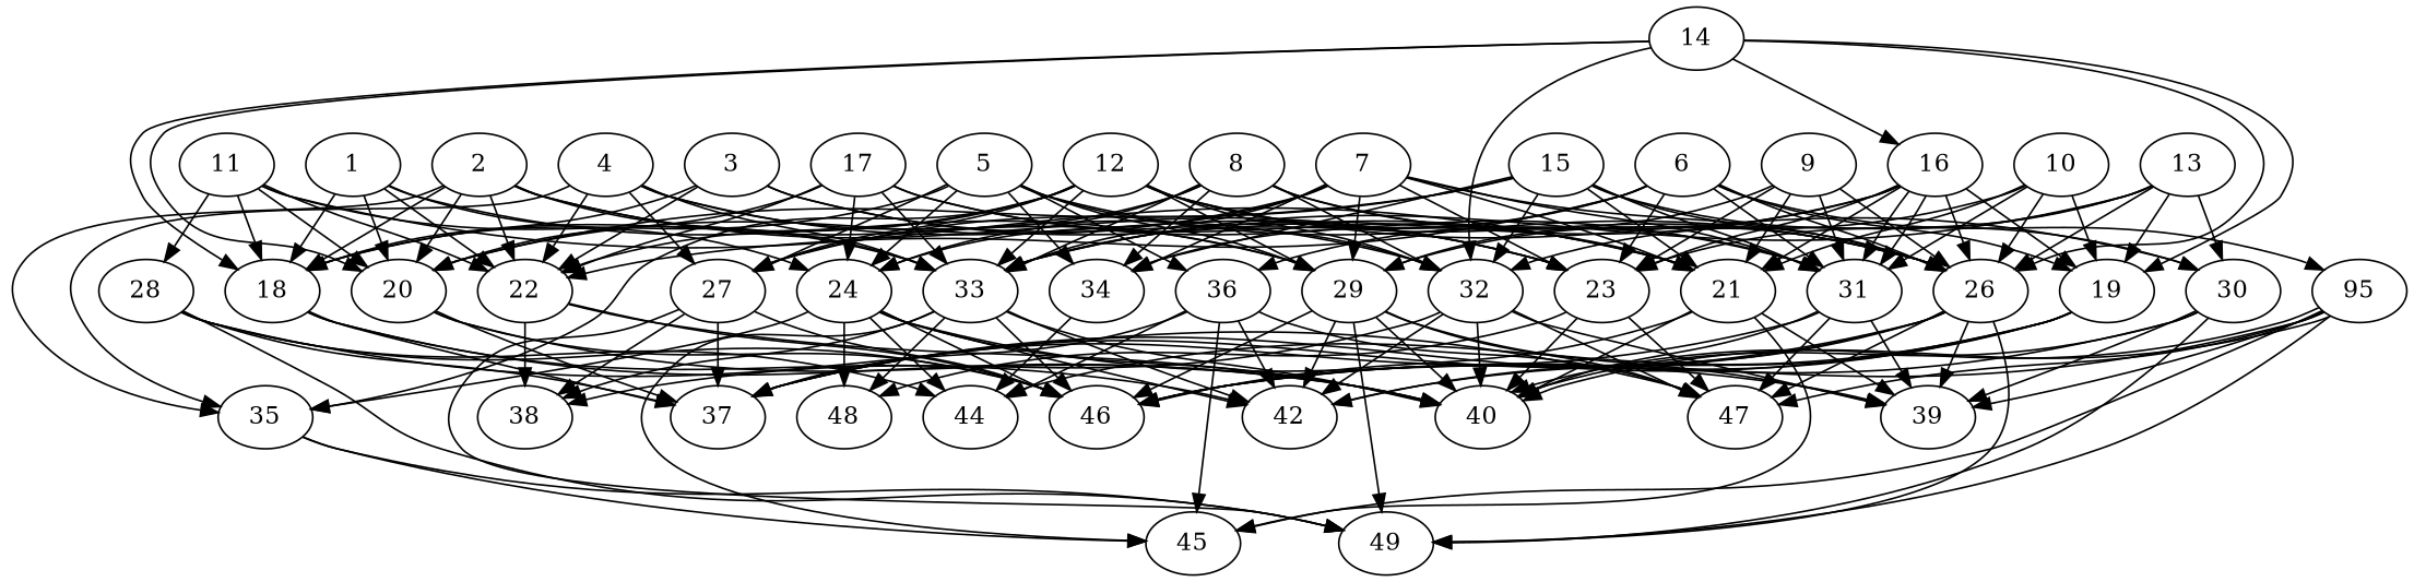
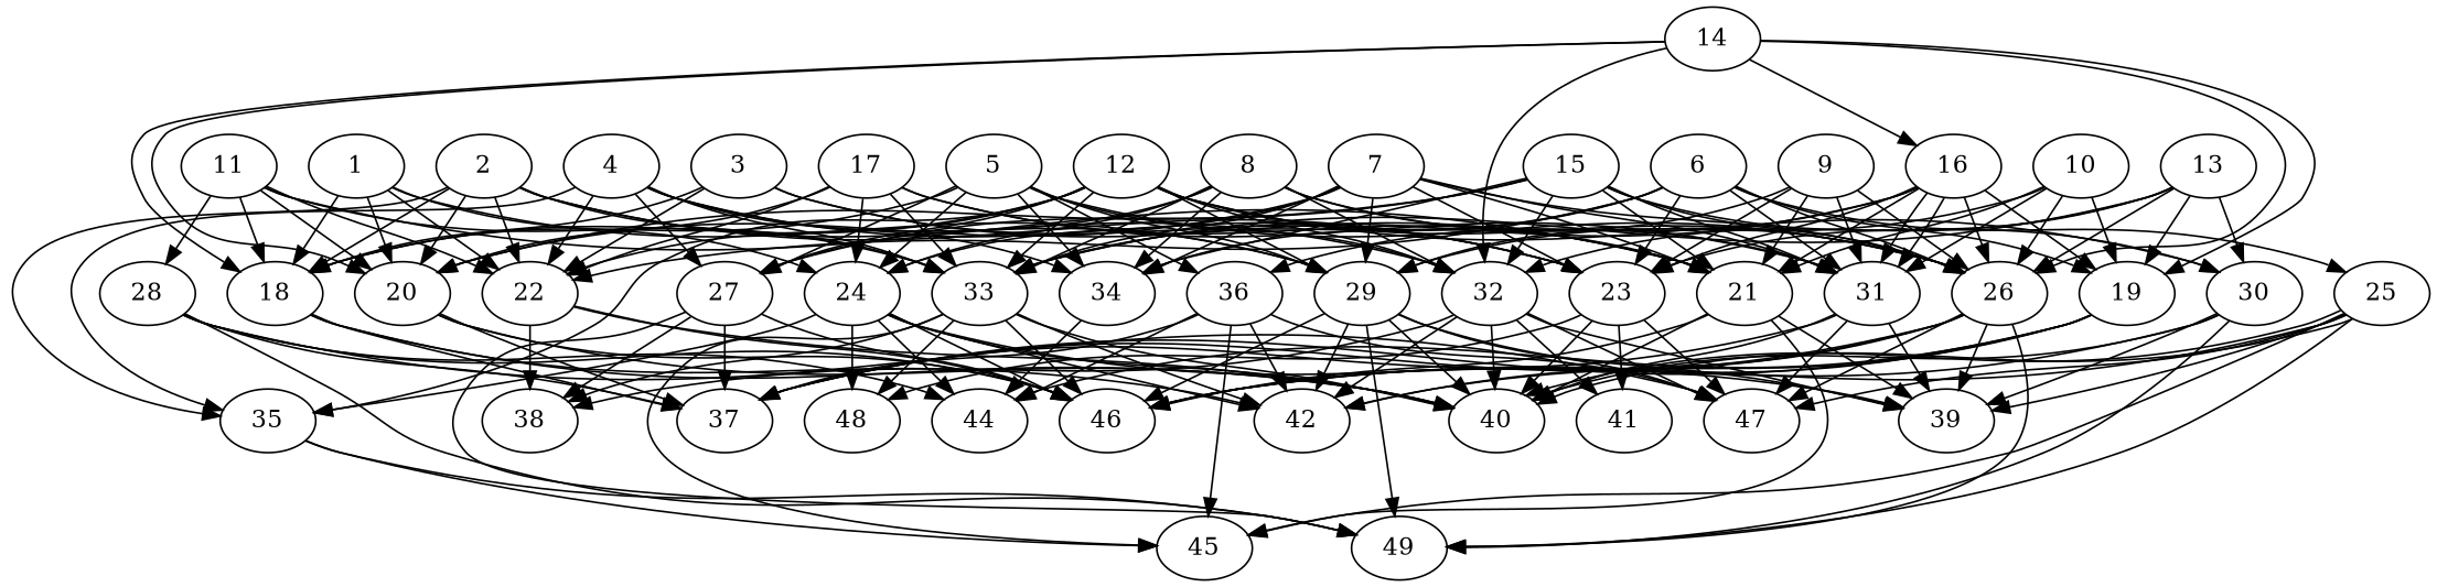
  digraph {
    node [alpha=0.02]
    1 [alpha=0.15 expect_size=30128425661564156]
    18 [alpha=0.00 expect_size=953459617218691072000]
    20 [alpha=0.13 expect_size=349402435866383613952]
    22 [alpha=0.10 expect_size=2839151255457072]
    24 [alpha=0.05 expect_size=53537203967859640]
    29 [alpha=0.17 expect_size=12660018132746520]
    37 [alpha=0.14 expect_size=30444654968009520]
    40 [alpha=0.06 expect_size=4223260021020354]
    42 [alpha=0.03 expect_size=21713521593121500]
    46 [alpha=0.07 expect_size=5675516007935796]
    38 [expect_size=39946403020844040192]
    44 [alpha=0.07 expect_size=389685368199458062336]
    39 [alpha=0.09 expect_size=10278055369067566]
    48 [alpha=0.06 expect_size=806120783376770138112]
    35 [alpha=0.11 expect_size=29001497130973692]
    47 [expect_size=827606089192328960]
    49 [alpha=0.19 expect_size=6711211781112770]
    2 [alpha=0.10 expect_size=78126907693877376]
    23 [alpha=0.17 expect_size=1002187287395367680]
    32 [alpha=0.07 expect_size=145945574456589792]
    33 [alpha=0.13 expect_size=25622189798601420]
+   41 [alpha=0.12 expect_size=676678523619163242496]
    45 [expect_size=1634010527847789101056]
    3 [alpha=0.17 expect_size=45920155780243259392]
    21 [alpha=0.17 expect_size=65117526037271152]
    4 [alpha=0.11 expect_size=54897724648281928]
    27 [alpha=0.13 expect_size=17608683873330266112]
    34 [expect_size=51026197336227016]
    5 [alpha=0.03 expect_size=74208033748293104]
    26 [alpha=0.08 expect_size=1117106029010290048]
    36 [alpha=0.19 expect_size=3184175746915422]
    6 [alpha=0.12 expect_size=1137816428427083776000]
    19 [alpha=0.11 expect_size=988633560657312640]
-   25 [alpha=0.13 expect_size=58265619442366024 label=95]
+   25 [alpha=0.13 expect_size=58265619442366024]
    31 [alpha=0.00 expect_size=1735841602861359169536]
    7 [alpha=0.11 expect_size=15901233037451460608]
    8 [alpha=0.16 expect_size=3544609330835750912]
    9 [alpha=0.17 expect_size=504152937387598144]
    10 [alpha=0.18 expect_size=581977382678419200]
    11 [alpha=0.05 expect_size=7677600683423368]
    28 [alpha=0.01 expect_size=1923425362631482368]
    12 [expect_size=403425437433200128]
    30 [alpha=0.16 expect_size=1876205360598666752]
    13 [alpha=0.18 expect_size=20670098383671064]
    14 [alpha=0.18 expect_size=1117739336163192209408]
    16 [alpha=0.12 expect_size=2624063794059180032]
    15 [expect_size=28156224176770520]
    17 [alpha=0.16 expect_size=1018299623270631]
    1 -> 18
    1 -> 20
    1 -> 22
    1 -> 24
    1 -> 29
    18 -> 37
    18 -> 40
    18 -> 42
    20 -> 37
    20 -> 40
    20 -> 46
    22 -> 40
    22 -> 46
    22 -> 38
    24 -> 40
    24 -> 42
    24 -> 46
    24 -> 44
    24 -> 39
    24 -> 48
    24 -> 35
    29 -> 40
    29 -> 42
    29 -> 46
    29 -> 39
    29 -> 47
    29 -> 49
    35 -> 49
    35 -> 45
    2 -> 18
    2 -> 20
    2 -> 22
    2 -> 35
    2 -> 23
    2 -> 32
    2 -> 33
    23 -> 40
    23 -> 48
    23 -> 47
+   23 -> 41
    32 -> 40
    32 -> 42
    32 -> 38
    32 -> 39
    32 -> 47
+   32 -> 41
    33 -> 40
    33 -> 42
    33 -> 46
    33 -> 38
    33 -> 48
    33 -> 45
    3 -> 18
    3 -> 22
    3 -> 23
    3 -> 21
    21 -> 40
    21 -> 46
    21 -> 39
    21 -> 45
    4 -> 22
    4 -> 29
    4 -> 35
    4 -> 23
    4 -> 33
    4 -> 27
+   4 -> 34
    27 -> 37
    27 -> 46
    27 -> 38
    27 -> 49
    34 -> 44
    5 -> 18
    5 -> 24
    5 -> 29
    5 -> 32
    5 -> 27
    5 -> 34
    5 -> 26
    5 -> 36
    26 -> 37
    26 -> 42
    26 -> 46
    26 -> 39
    26 -> 47
    26 -> 49
    36 -> 37
    36 -> 42
    36 -> 44
    36 -> 47
    36 -> 45
    6 -> 22
    6 -> 23
    6 -> 33
    6 -> 34
    6 -> 26
    6 -> 19
    6 -> 25
    6 -> 31
    19 -> 37
    19 -> 42
    19 -> 46
    19 -> 44
    25 -> 40
    25 -> 40
    25 -> 46
    25 -> 39
    25 -> 47
    25 -> 49
    25 -> 45
    31 -> 37
    31 -> 40
    31 -> 39
    31 -> 47
    7 -> 20
    7 -> 24
    7 -> 29
    7 -> 23
    7 -> 33
    7 -> 21
    7 -> 34
    7 -> 26
    7 -> 31
    8 -> 24
    8 -> 32
    8 -> 33
    8 -> 27
    8 -> 34
    8 -> 26
    8 -> 31
    9 -> 29
    9 -> 23
    9 -> 21
    9 -> 26
    9 -> 31
    10 -> 29
    10 -> 21
    10 -> 26
    10 -> 19
    10 -> 31
    11 -> 18
    11 -> 20
    11 -> 22
    11 -> 33
    11 -> 21
    11 -> 28
    28 -> 37
    28 -> 46
    28 -> 44
    28 -> 47
    28 -> 49
    12 -> 18
    12 -> 22
    12 -> 29
    12 -> 35
    12 -> 32
    12 -> 33
    12 -> 21
    12 -> 27
    12 -> 26
    12 -> 30
    30 -> 40
    30 -> 46
    30 -> 39
    30 -> 49
    13 -> 23
    13 -> 32
    13 -> 33
    13 -> 26
    13 -> 19
    13 -> 30
    14 -> 18
    14 -> 20
    14 -> 32
    14 -> 26
    14 -> 19
    14 -> 16
    16 -> 23
    16 -> 33
    16 -> 21
    16 -> 26
    16 -> 36
    16 -> 19
    16 -> 31
    16 -> 31
    15 -> 20
    15 -> 32
    15 -> 21
    15 -> 27
    15 -> 34
    15 -> 26
    15 -> 31
    15 -> 30
    17 -> 20
    17 -> 22
    17 -> 24
    17 -> 33
    17 -> 21
    17 -> 31
  }
